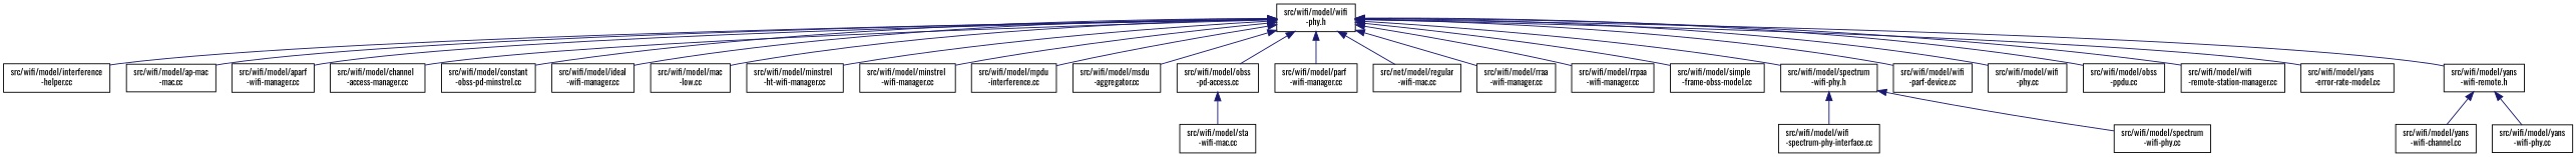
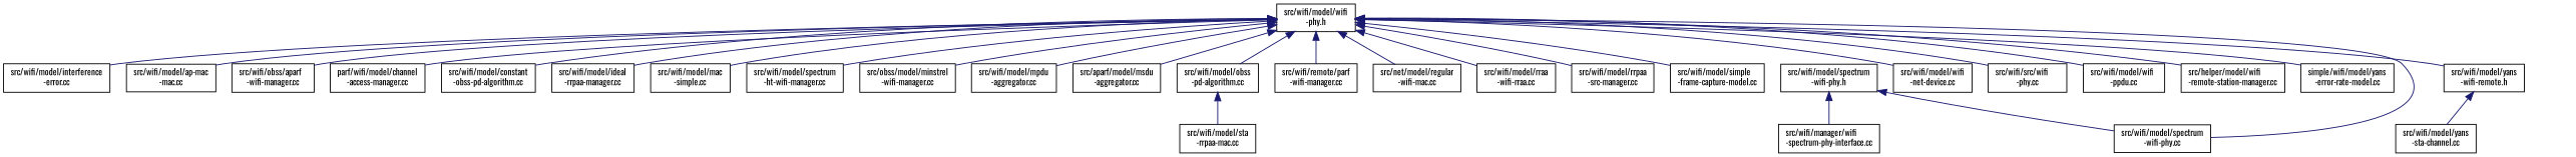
  digraph {
    fontname=Oswald
    node [color=black fillcolor=white fontname=Oswald fontsize=10 shape=record style=filled]
    edge [color=midnightblue dir=back fontname=Oswald fontsize=10 labelfontname=Helvetica labelfontsize=10 style=solid]
-   n1 [height=0.2 label="src/wifi/model/interference\l-helper.cc" width=0.4]
+   n1 [height=0.2 label="src/wifi/model/interference\l-error.cc" width=0.4]
    n2 [height=0.2 label="src/wifi/model/wifi\l-phy.h" width=0.4]
    n3 [height=0.2 label="src/wifi/model/ap-mac\l-mac.cc" width=0.4]
-   n4 [height=0.2 label="src/wifi/model/aparf\l-wifi-manager.cc" width=0.4]
-   n5 [height=0.2 label="src/wifi/model/channel\l-access-manager.cc" width=0.4]
-   n6 [height=0.2 label="src/wifi/model/constant\l-obss-pd-minstrel.cc" width=0.4]
-   n7 [height=0.2 label="src/wifi/model/ideal\l-wifi-manager.cc" width=0.4]
-   n8 [height=0.2 label="src/wifi/model/mac\l-low.cc" width=0.4]
-   n9 [height=0.2 label="src/wifi/model/minstrel\l-ht-wifi-manager.cc" width=0.4]
-   n10 [height=0.2 label="src/wifi/model/minstrel\l-wifi-manager.cc" width=0.4]
-   n11 [height=0.2 label="src/wifi/model/mpdu\l-interference.cc" width=0.4]
-   n12 [height=0.2 label="src/wifi/model/msdu\l-aggregator.cc" width=0.4]
-   n13 [height=0.2 label="src/wifi/model/obss\l-pd-access.cc" width=0.4]
-   n14 [height=0.2 label="src/wifi/model/parf\l-wifi-manager.cc" width=0.4]
+   n4 [height=0.2 label="src/wifi/obss/aparf\l-wifi-manager.cc" width=0.4]
+   n5 [height=0.2 label="parf/wifi/model/channel\l-access-manager.cc" width=0.4]
+   n6 [height=0.2 label="src/wifi/model/constant\l-obss-pd-algorithm.cc" width=0.4]
+   n7 [height=0.2 label="src/wifi/model/ideal\l-rrpaa-manager.cc" width=0.4]
+   n8 [height=0.2 label="src/wifi/model/mac\l-simple.cc" width=0.4]
+   n9 [height=0.2 label="src/wifi/model/spectrum\l-ht-wifi-manager.cc" width=0.4]
+   n10 [height=0.2 label="src/obss/model/minstrel\l-wifi-manager.cc" width=0.4]
+   n11 [height=0.2 label="src/wifi/model/mpdu\l-aggregator.cc" width=0.4]
+   n12 [height=0.2 label="src/aparf/model/msdu\l-aggregator.cc" width=0.4]
+   n13 [height=0.2 label="src/wifi/model/obss\l-pd-algorithm.cc" width=0.4]
+   n14 [height=0.2 label="src/wifi/remote/parf\l-wifi-manager.cc" width=0.4]
    n15 [height=0.2 label="src/net/model/regular\l-wifi-mac.cc" width=0.4]
-   n16 [height=0.2 label="src/wifi/model/rraa\l-wifi-manager.cc" width=0.4]
-   n17 [height=0.2 label="src/wifi/model/rrpaa\l-wifi-manager.cc" width=0.4]
-   n18 [height=0.2 label="src/wifi/model/simple\l-frame-obss-model.cc" width=0.4]
+   n16 [height=0.2 label="src/wifi/model/rraa\l-wifi-rraa.cc" width=0.4]
+   n17 [height=0.2 label="src/wifi/model/rrpaa\l-src-manager.cc" width=0.4]
+   n18 [height=0.2 label="src/wifi/model/simple\l-frame-capture-model.cc" width=0.4]
    n19 [height=0.2 label="src/wifi/model/spectrum\l-wifi-phy.h" width=0.4]
-   n20 [height=0.2 label="src/wifi/model/wifi\l-parf-device.cc" width=0.4]
-   n21 [height=0.2 label="src/wifi/model/wifi\l-phy.cc" width=0.4]
-   n22 [height=0.2 label="src/wifi/model/obss\l-ppdu.cc" width=0.4]
-   n23 [height=0.2 label="src/wifi/model/wifi\l-remote-station-manager.cc" width=0.4]
-   n24 [height=0.2 label="src/wifi/model/yans\l-error-rate-model.cc" width=0.4]
+   n20 [height=0.2 label="src/wifi/model/wifi\l-net-device.cc" width=0.4]
+   n21 [height=0.2 label="src/wifi/src/wifi\l-phy.cc" width=0.4]
+   n22 [height=0.2 label="src/wifi/model/wifi\l-ppdu.cc" width=0.4]
+   n23 [height=0.2 label="src/helper/model/wifi\l-remote-station-manager.cc" width=0.4]
+   n24 [height=0.2 label="simple/wifi/model/yans\l-error-rate-model.cc" width=0.4]
    n25 [height=0.2 label="src/wifi/model/yans\l-wifi-remote.h" width=0.4]
-   n26 [height=0.2 label="src/wifi/model/sta\l-wifi-mac.cc" width=0.4]
+   n26 [height=0.2 label="src/wifi/model/sta\l-rrpaa-mac.cc" width=0.4]
    n27 [height=0.2 label="src/wifi/model/spectrum\l-wifi-phy.cc" width=0.4]
-   n28 [height=0.2 label="src/wifi/model/wifi\l-spectrum-phy-interface.cc" width=0.4]
-   n29 [height=0.2 label="src/wifi/model/yans\l-wifi-channel.cc" width=0.4]
-   n30 [height=0.2 label="src/wifi/model/yans\l-wifi-phy.cc" width=0.4]
+   n28 [height=0.2 label="src/wifi/manager/wifi\l-spectrum-phy-interface.cc" width=0.4]
+   n29 [height=0.2 label="src/wifi/model/yans\l-sta-channel.cc" width=0.4]
    n2 -> n1
    n2 -> n3
    n2 -> n4
    n2 -> n5
    n2 -> n6
    n2 -> n7
    n2 -> n8
    n2 -> n9
    n2 -> n10
    n2 -> n11
    n2 -> n12
    n2 -> n13
    n2 -> n14
    n2 -> n15
    n2 -> n16
    n2 -> n17
    n2 -> n18
-   n2 -> n19
+   n2 -> n27
    n2 -> n20
    n2 -> n21
    n2 -> n22
    n2 -> n23
    n2 -> n24
    n2 -> n25
    n13 -> n26
    n19 -> n27
    n19 -> n28
    n25 -> n29
-   n25 -> n30
  }
